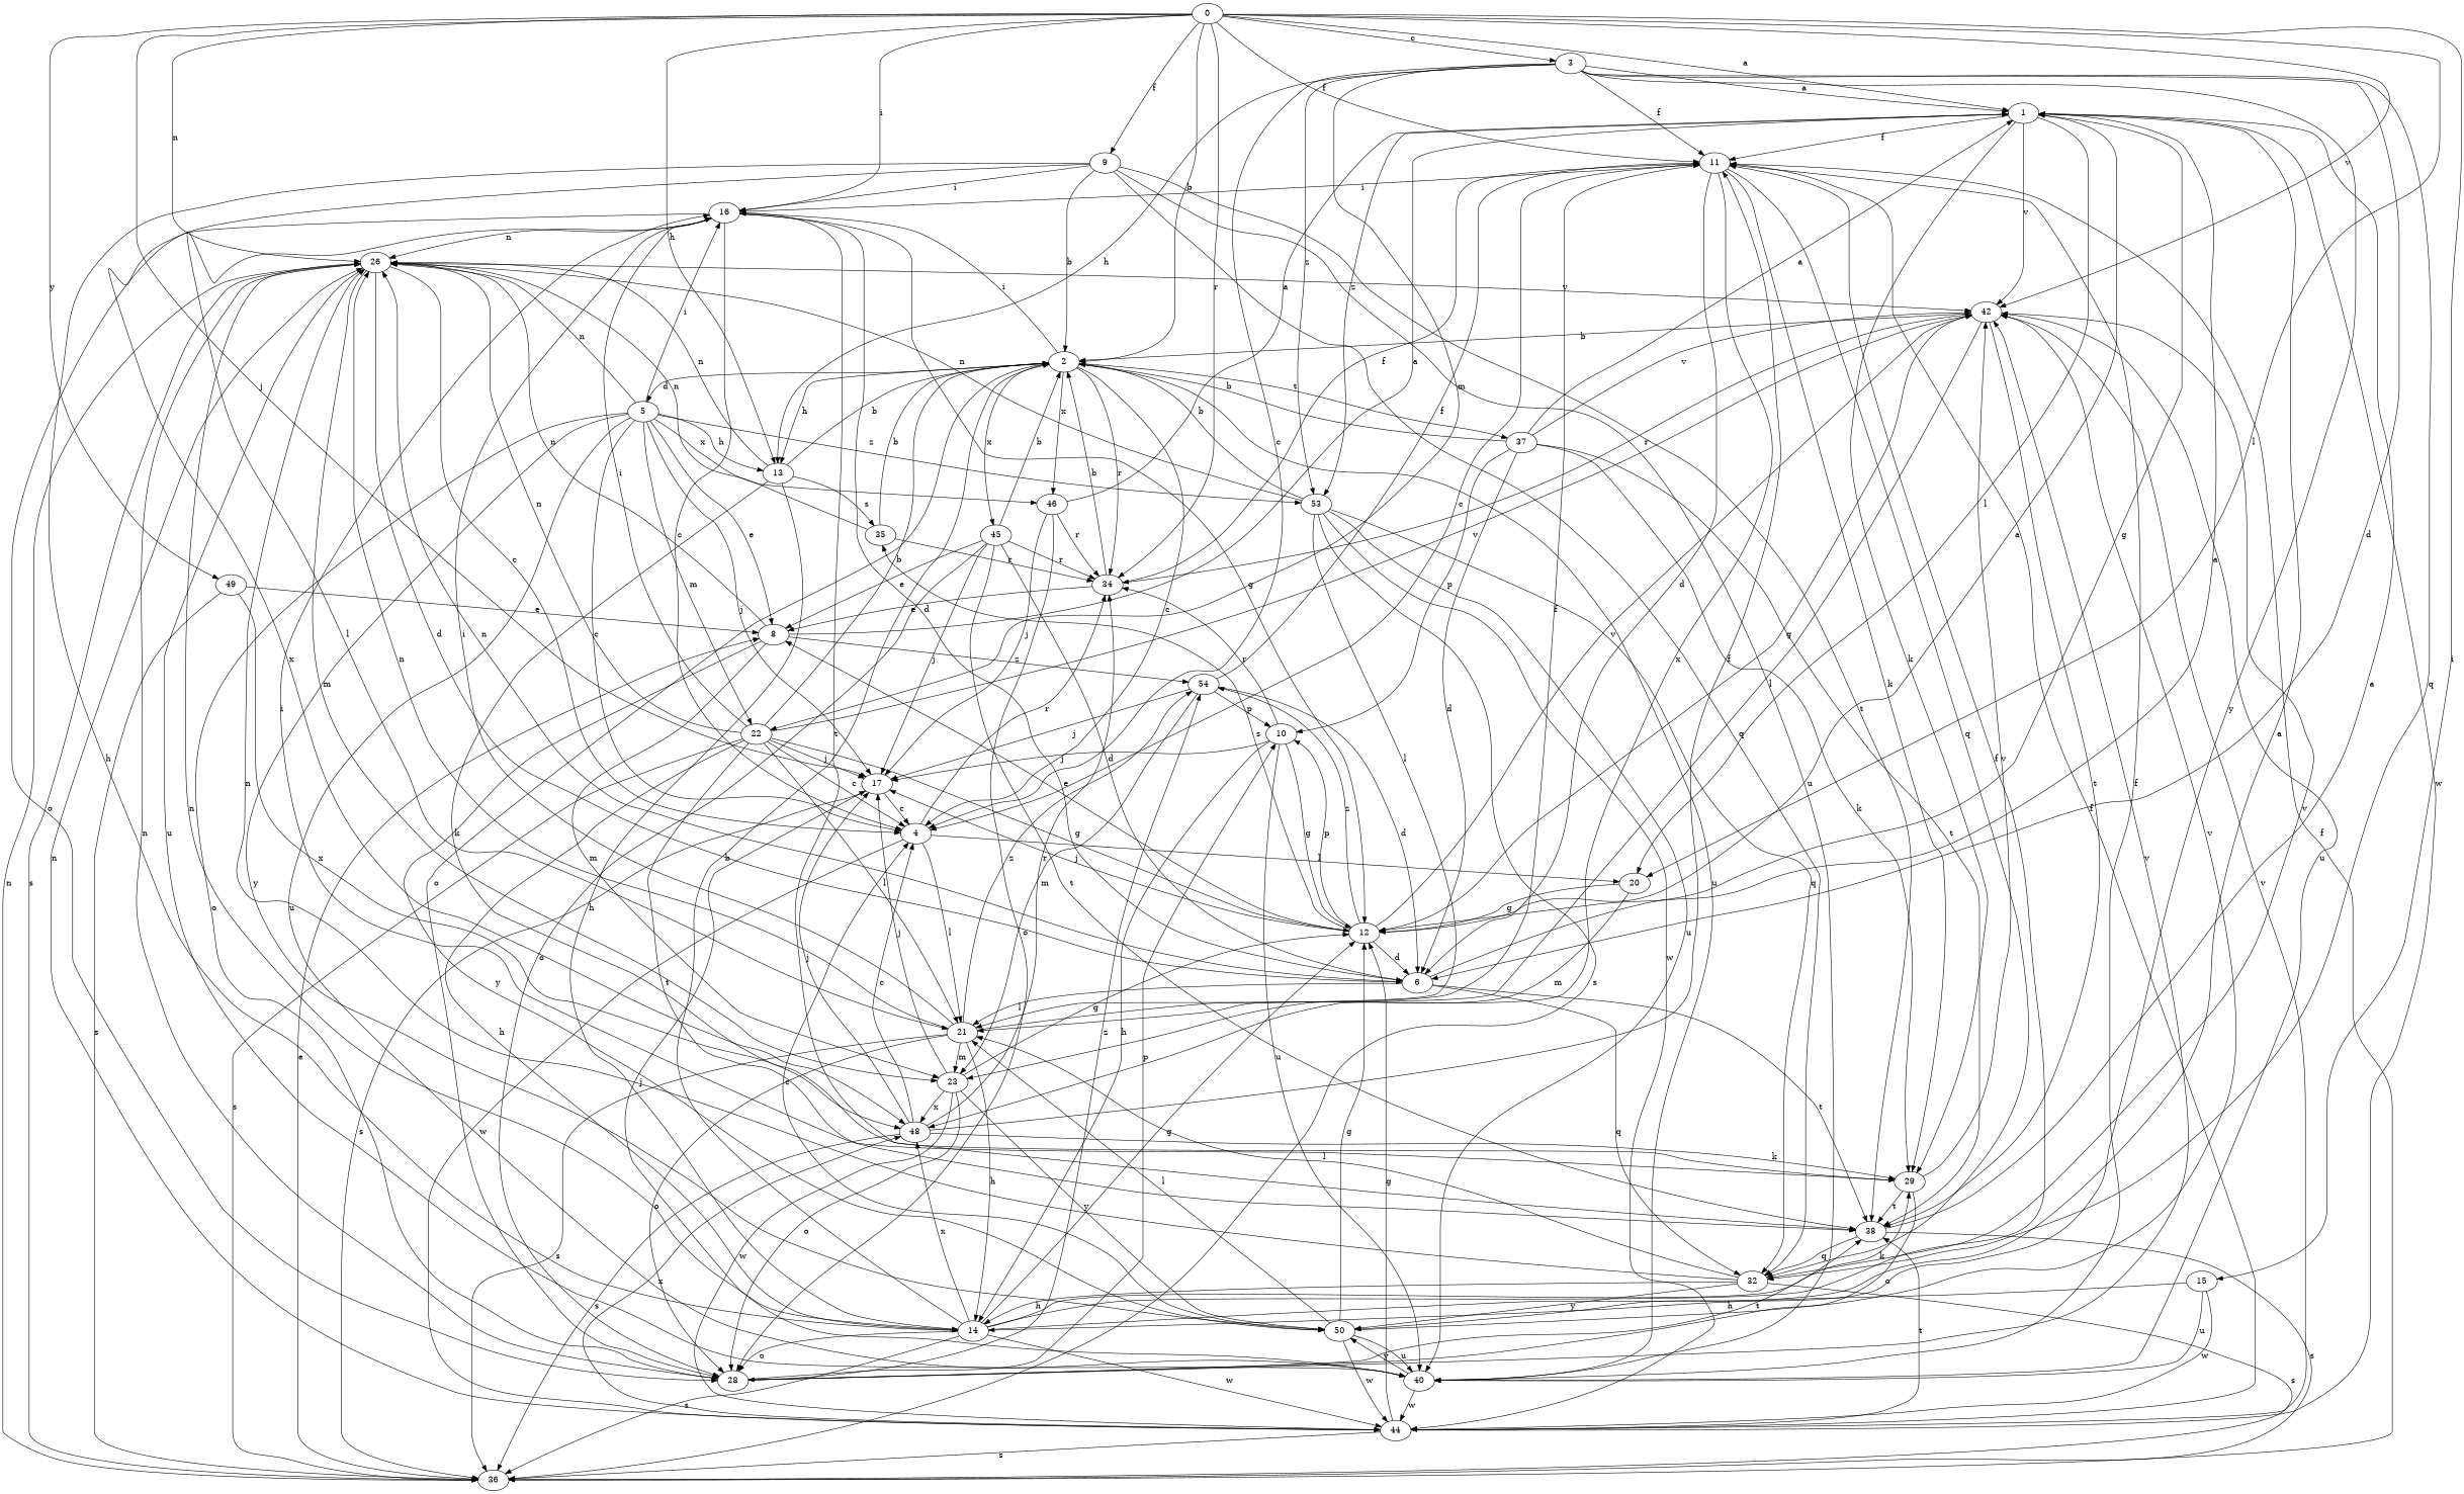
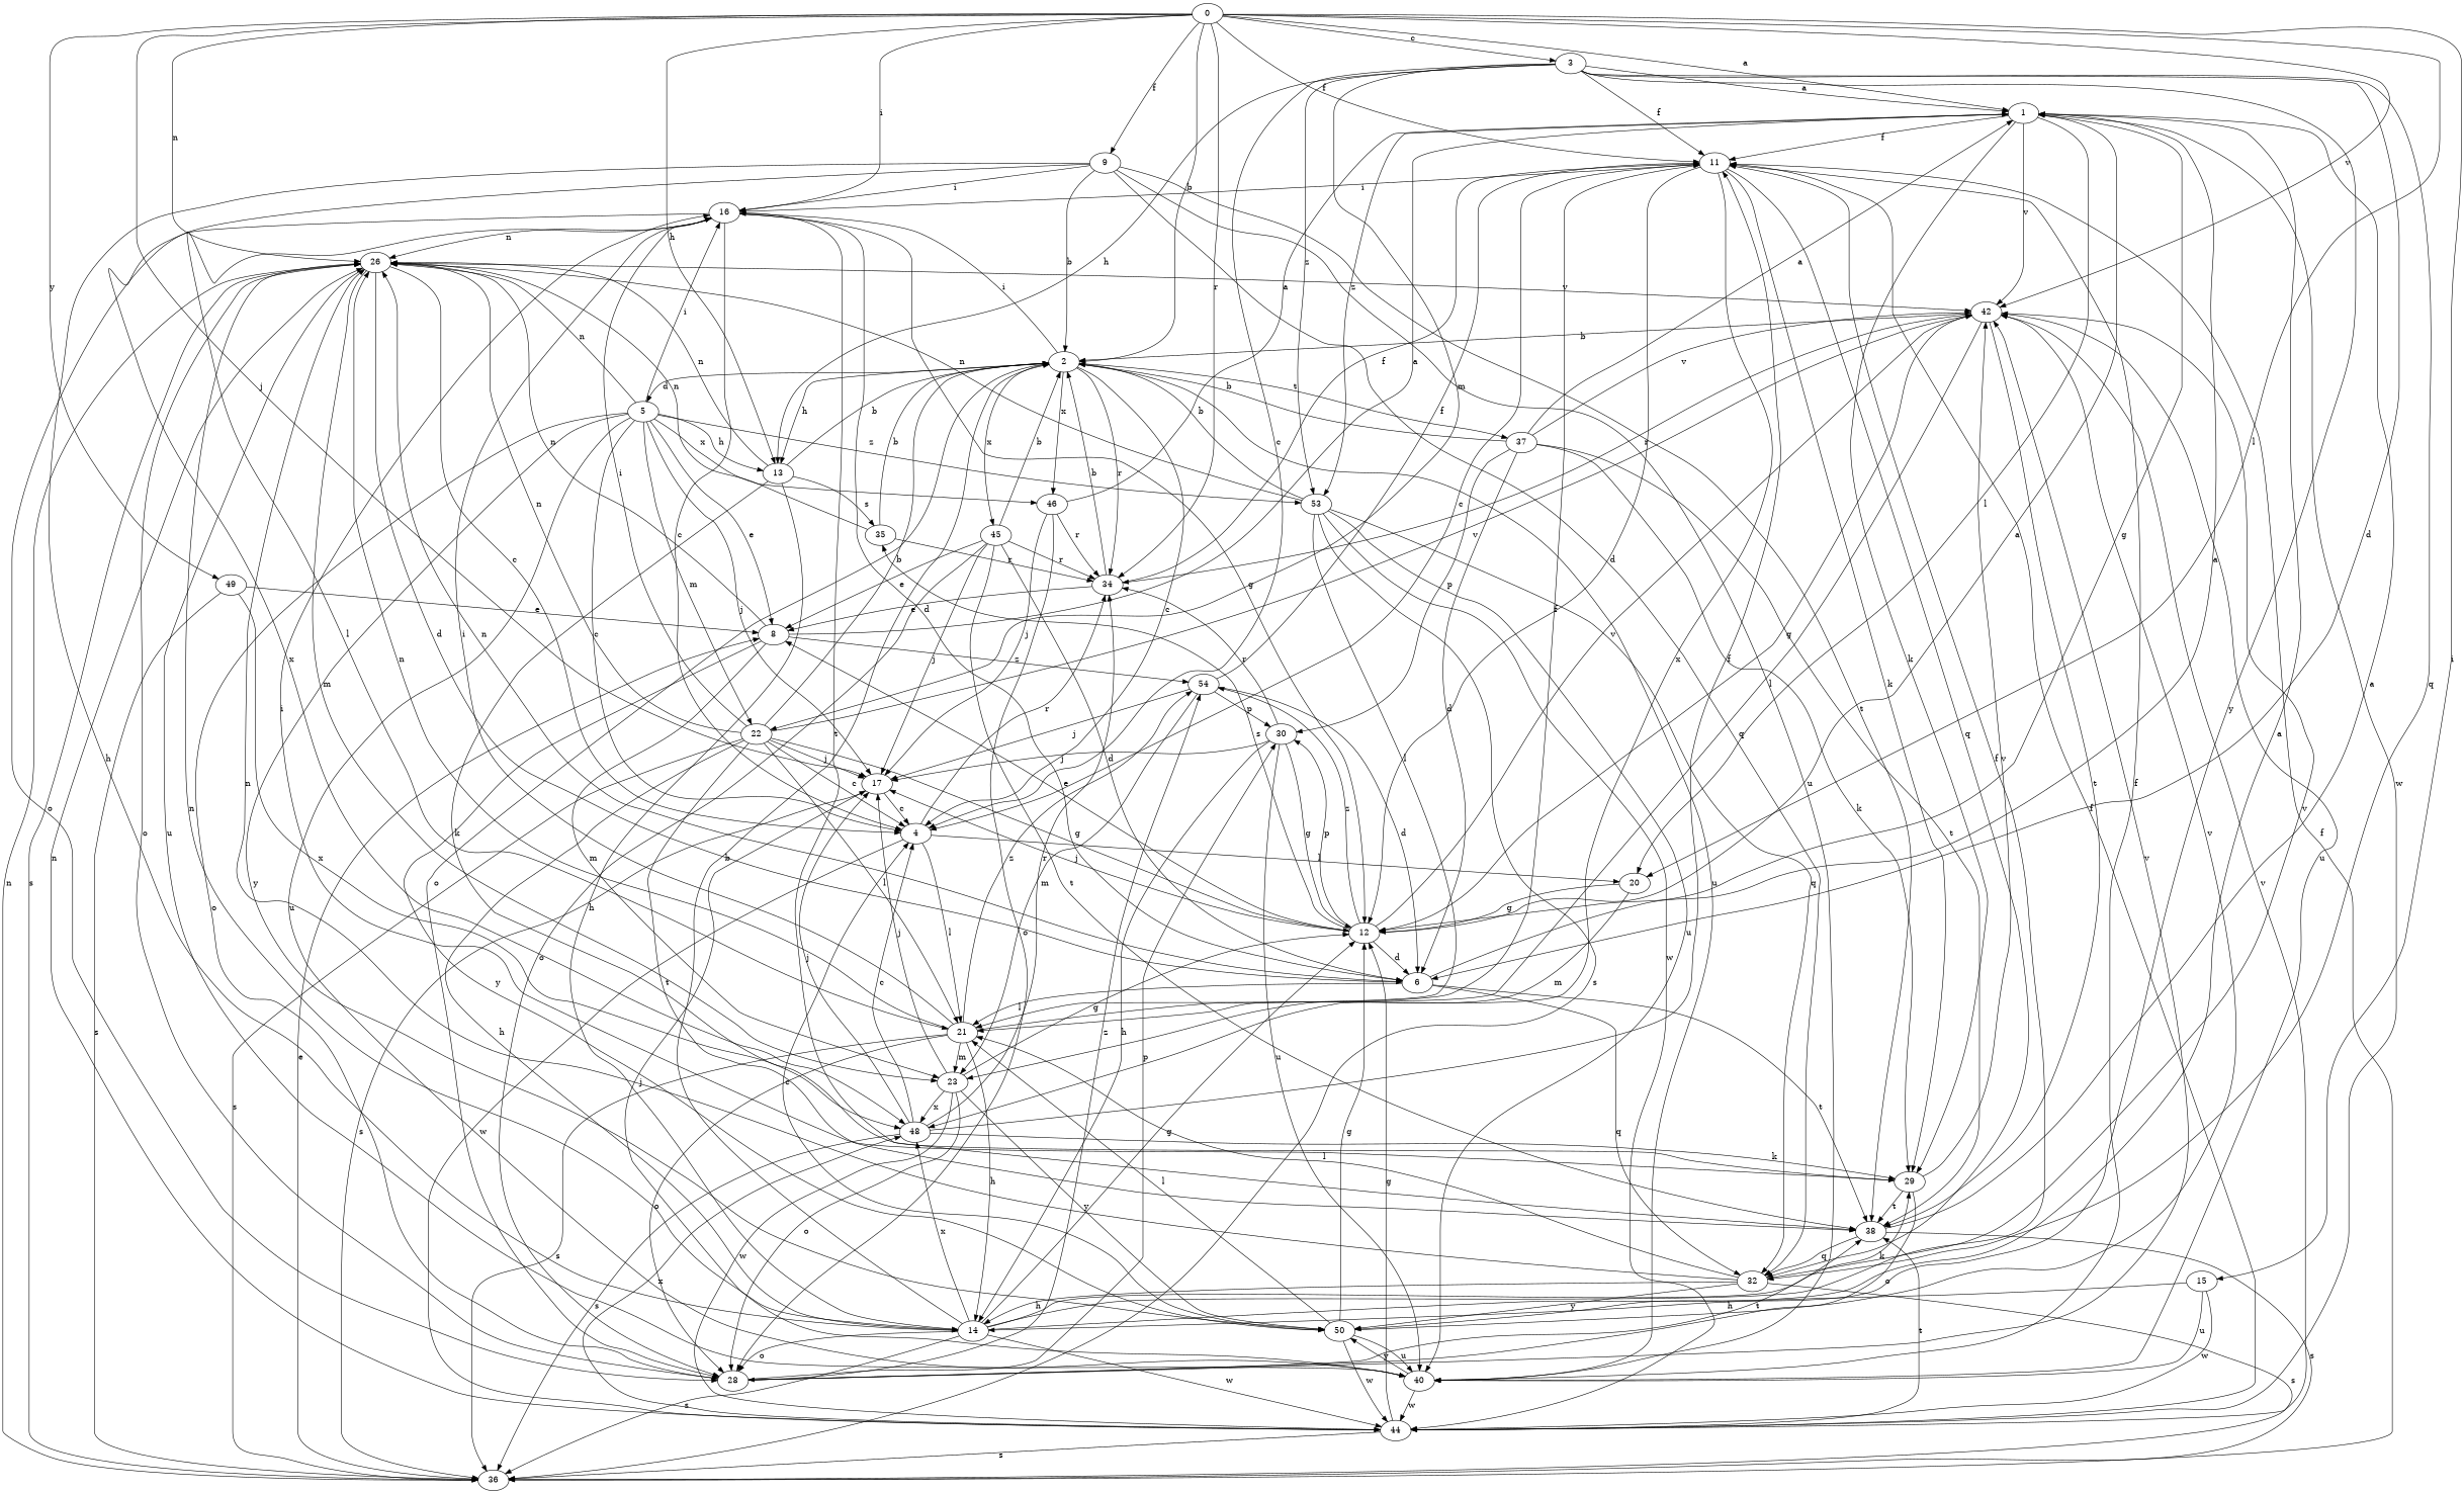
  strict digraph {
    0
    1
    2
    3
    9
    11
    13
    15
    16
    17
    20
    26
    34
    42
    49
    12
    n17 [label=29]
    44
    53
    4
    5
    28
    37
    40
    45
    46
    6
    22
    32
    50
    38
    14
    48
    35
    21
    36
    23
    8
    54
-   30 [label=10]
+   30
    0 -> 1 [label=a]
    0 -> 2 [label=b]
    0 -> 3 [label=c]
    0 -> 9 [label=f]
    0 -> 11 [label=f]
    0 -> 13 [label=h]
    0 -> 15 [label=i]
    0 -> 16 [label=i]
    0 -> 17 [label=j]
    0 -> 20 [label=l]
    0 -> 26 [label=n]
    0 -> 34 [label=r]
    0 -> 42 [label=v]
    0 -> 49 [label=y]
    1 -> 11 [label=f]
    1 -> 20 [label=l]
    1 -> 42 [label=v]
    1 -> 12 [label=g]
    1 -> n17 [label=k]
-   44 -> 1 [label=w]
+   1 -> 44 [label=w]
    1 -> 53 [label=z]
    2 -> 13 [label=h]
    2 -> 16 [label=i]
    2 -> 34 [label=r]
    2 -> 4 [label=c]
    2 -> 5 [label=d]
    2 -> 28 [label=o]
    2 -> 37 [label=t]
    2 -> 40 [label=u]
    2 -> 45 [label=x]
    2 -> 46 [label=x]
    3 -> 1 [label=a]
    3 -> 11 [label=f]
    3 -> 13 [label=h]
    3 -> 53 [label=z]
    3 -> 4 [label=c]
    3 -> 6 [label=d]
    3 -> 22 [label=m]
    3 -> 32 [label=q]
    3 -> 50 [label=y]
    9 -> 2 [label=b]
    9 -> 16 [label=i]
    9 -> 40 [label=u]
    9 -> 32 [label=q]
    9 -> 38 [label=t]
    9 -> 14 [label=h]
    9 -> 48 [label=x]
    11 -> 16 [label=i]
    11 -> n17 [label=k]
    11 -> 4 [label=c]
-   11 -> 6 [label=d]
+   11 -> 12 [label=d]
    11 -> 32 [label=q]
    11 -> 48 [label=x]
    13 -> 2 [label=b]
    13 -> 26 [label=n]
    13 -> n17 [label=k]
    13 -> 14 [label=h]
    13 -> 35 [label=s]
    15 -> 44 [label=w]
    15 -> 40 [label=u]
    15 -> 14 [label=h]
    16 -> 26 [label=n]
    16 -> 12 [label=g]
    16 -> 4 [label=c]
    16 -> 28 [label=o]
    16 -> 6 [label=d]
    16 -> 38 [label=t]
    16 -> 21 [label=l]
    17 -> 4 [label=c]
    17 -> 36 [label=s]
    20 -> 12 [label=g]
    20 -> 23 [label=m]
    26 -> 42 [label=v]
    26 -> 4 [label=c]
    26 -> 40 [label=u]
    26 -> 6 [label=d]
    26 -> 36 [label=s]
    26 -> 23 [label=m]
    34 -> 2 [label=b]
    34 -> 11 [label=f]
    34 -> 8 [label=e]
    42 -> 2 [label=b]
    42 -> 34 [label=r]
    42 -> 12 [label=g]
    42 -> 40 [label=u]
    42 -> 38 [label=t]
    42 -> 21 [label=l]
    49 -> 48 [label=x]
    49 -> 36 [label=s]
    49 -> 8 [label=e]
    12 -> 1 [label=a]
    12 -> 17 [label=j]
    12 -> 42 [label=v]
    12 -> 6 [label=d]
    12 -> 35 [label=s]
    12 -> 8 [label=e]
    12 -> 54 [label=z]
    12 -> 30 [label=p]
    n17 -> 16 [label=i]
    n17 -> 42 [label=v]
    n17 -> 28 [label=o]
    n17 -> 38 [label=t]
    44 -> 11 [label=f]
    44 -> 26 [label=n]
    44 -> 42 [label=v]
    44 -> 12 [label=g]
    44 -> 38 [label=t]
    44 -> 48 [label=x]
    44 -> 36 [label=s]
    53 -> 2 [label=b]
    53 -> 26 [label=n]
    53 -> 44 [label=w]
    53 -> 40 [label=u]
    53 -> 32 [label=q]
    53 -> 21 [label=l]
    53 -> 36 [label=s]
    4 -> 20 [label=l]
    4 -> 34 [label=r]
    4 -> 44 [label=w]
    4 -> 21 [label=l]
    5 -> 13 [label=h]
    5 -> 16 [label=i]
    5 -> 17 [label=j]
    5 -> 26 [label=n]
    5 -> 53 [label=z]
    5 -> 4 [label=c]
    5 -> 28 [label=o]
    5 -> 40 [label=u]
    5 -> 46 [label=x]
    5 -> 22 [label=m]
    5 -> 50 [label=y]
    5 -> 8 [label=e]
-   28 -> 26 [label=n]
+   28 -> 26 [label=o]
    28 -> 42 [label=v]
    28 -> 38 [label=t]
    28 -> 54 [label=z]
    28 -> 30 [label=p]
    37 -> 1 [label=a]
    37 -> 2 [label=b]
    37 -> 42 [label=v]
    37 -> n17 [label=k]
    37 -> 6 [label=d]
    37 -> 38 [label=t]
    37 -> 30 [label=p]
    40 -> 11 [label=f]
    40 -> 17 [label=j]
    40 -> 44 [label=w]
    40 -> 50 [label=y]
    45 -> 2 [label=b]
    45 -> 17 [label=j]
    45 -> 34 [label=r]
    45 -> 28 [label=o]
    45 -> 6 [label=d]
    45 -> 38 [label=t]
    45 -> 8 [label=e]
    46 -> 1 [label=a]
    46 -> 17 [label=j]
    46 -> 34 [label=r]
    46 -> 28 [label=o]
    6 -> 1 [label=a]
    6 -> 26 [label=n]
    6 -> 32 [label=q]
    6 -> 38 [label=t]
    6 -> 21 [label=l]
    22 -> 2 [label=b]
    22 -> 16 [label=i]
    22 -> 17 [label=j]
    22 -> 26 [label=n]
    22 -> 42 [label=v]
    22 -> 12 [label=g]
    22 -> 4 [label=c]
    22 -> 38 [label=t]
    22 -> 14 [label=h]
    22 -> 21 [label=l]
    22 -> 36 [label=s]
    32 -> 26 [label=n]
    32 -> 42 [label=v]
    32 -> 50 [label=y]
    32 -> 14 [label=h]
    32 -> 21 [label=l]
    32 -> 36 [label=s]
    50 -> 42 [label=v]
    50 -> 12 [label=g]
    50 -> 44 [label=w]
    50 -> 4 [label=c]
    50 -> 40 [label=u]
    50 -> 21 [label=l]
    38 -> 1 [label=a]
    38 -> 32 [label=q]
    38 -> 36 [label=s]
    14 -> 1 [label=a]
    14 -> 2 [label=b]
    14 -> 11 [label=f]
    14 -> 26 [label=n]
    14 -> 12 [label=g]
    14 -> n17 [label=k]
    14 -> 44 [label=w]
    14 -> 28 [label=o]
    14 -> 48 [label=x]
    14 -> 36 [label=s]
    48 -> 11 [label=f]
    48 -> 17 [label=j]
    48 -> 34 [label=r]
    48 -> n17 [label=k]
    48 -> 4 [label=c]
    48 -> 36 [label=s]
    35 -> 2 [label=b]
    35 -> 26 [label=n]
    35 -> 34 [label=r]
    21 -> 11 [label=f]
    21 -> 16 [label=i]
    21 -> 26 [label=n]
    21 -> 28 [label=o]
    21 -> 14 [label=h]
    21 -> 36 [label=s]
    21 -> 23 [label=m]
    21 -> 54 [label=z]
    36 -> 11 [label=f]
    36 -> 26 [label=n]
    36 -> 8 [label=e]
    23 -> 17 [label=j]
    23 -> 12 [label=g]
    23 -> 44 [label=w]
    23 -> 28 [label=o]
    23 -> 50 [label=y]
    23 -> 48 [label=x]
    8 -> 1 [label=a]
    8 -> 26 [label=n]
    8 -> 50 [label=y]
    8 -> 23 [label=m]
    8 -> 54 [label=z]
    54 -> 11 [label=f]
    54 -> 17 [label=j]
    54 -> 6 [label=d]
    54 -> 23 [label=m]
    54 -> 30 [label=p]
    30 -> 17 [label=j]
    30 -> 34 [label=r]
    30 -> 12 [label=g]
    30 -> 40 [label=u]
    30 -> 14 [label=h]
  }
